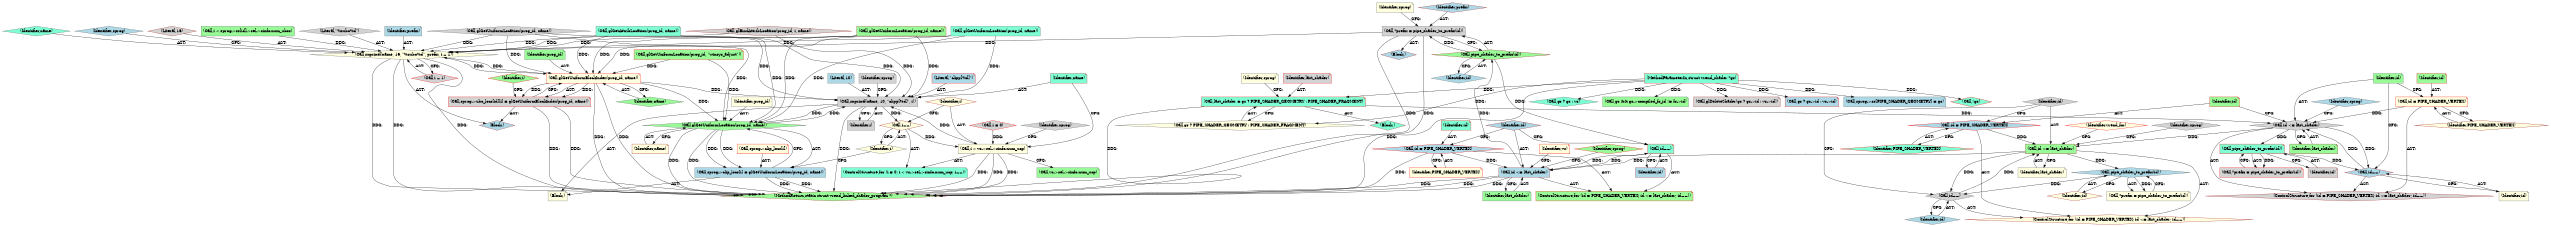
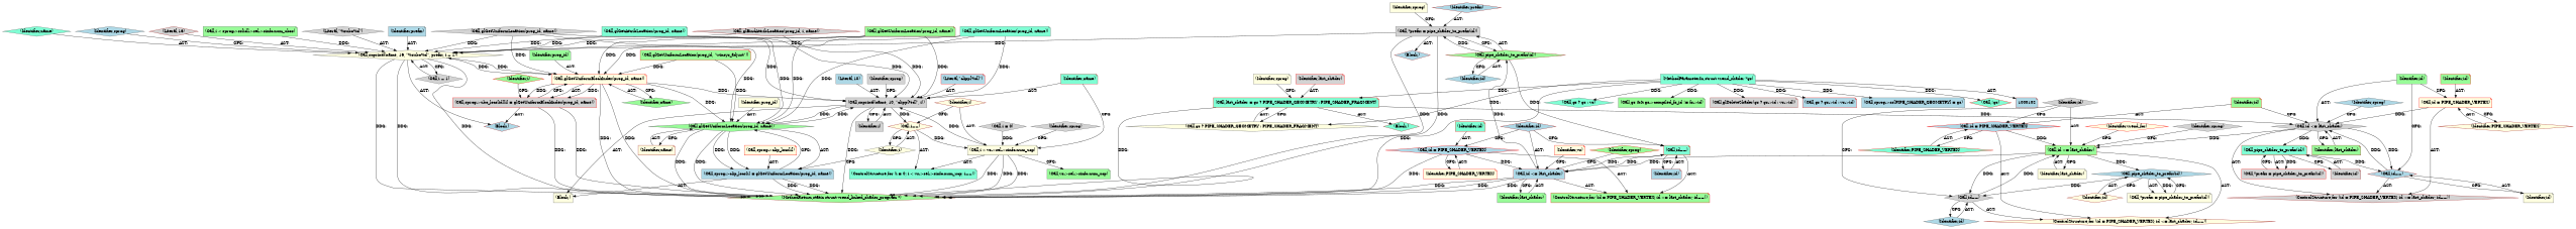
  digraph {
    fontname="DejaVu Serif"
    node [color=gray40 fillcolor=lightyellow fontname="DejaVu Serif" shape=note style=filled]
    edge [fontname="DejaVu Serif"]
    n1 [fillcolor=lightgrey label="(Call,*prefix = pipe_shader_to_prefix(id))"]
    n2 [color=brown fillcolor=palegreen label="(Call,pipe_shader_to_prefix(id))" shape=diamond]
    n3 [label="(Call,snprintf(name, 16, \"%subo%d\", prefix, i + 1))" shape=diamond]
    n4 [color=brown fillcolor=lightblue label="(Block,)" shape=diamond]
    n5 [color=brown fillcolor=palegreen label="(MethodReturn,static struct vrend_linked_shader_program *)" shape=diamond]
    n6 [color=red fillcolor=aquamarine label="(Call,id++)"]
    n7 [fillcolor=lightblue label="(Identifier,id)" shape=diamond]
    n8 [color=red label="(Call,glGetUniformBlockIndex(prog_id, name))"]
-   n9 [color=red fillcolor=lightgrey label="(Call,i + 1)" shape=diamond]
+   n9 [fillcolor=lightgrey label="(Call,i + 1)" shape=diamond]
    n10 [color=brown fillcolor=lightblue label="(Block,)" shape=diamond]
    n11 [color=brown fillcolor=lightblue label="(Call,id <= last_shader)"]
    n12 [color=red fillcolor=palegreen label="(ControlStructure,for (id = PIPE_SHADER_VERTEX; id <= last_shader; id++))"]
    n13 [color=brown fillcolor=lightblue label="(Identifier,id)"]
    n14 [fillcolor=palegreen label="(Identifier,last_shader)"]
    n15 [color=red fillcolor=lightblue label="(Call,id = PIPE_SHADER_VERTEX)" shape=diamond]
    n16 [color=red label="(Identifier,PIPE_SHADER_VERTEX)"]
    n17 [color=brown fillcolor=palegreen label="(Call,id <= last_shader)"]
    n18 [fillcolor=lightgrey label="(Call,id++)" shape=diamond]
    n19 [fillcolor=lightblue label="(Call,pipe_shader_to_prefix(id))" shape=diamond]
    n20 [label="(Identifier,last_shader)"]
    n21 [color=brown label="(ControlStructure,for (id = PIPE_SHADER_VERTEX; id <= last_shader; id++))" shape=diamond]
    n22 [fillcolor=lightblue label="(Identifier,id)" shape=diamond]
    n23 [color=brown label="(Identifier,id)" shape=diamond]
    n24 [label="(Call,*prefix = pipe_shader_to_prefix(id))"]
    n25 [color=red fillcolor=lightblue label="(Call,id = PIPE_SHADER_VERTEX)" shape=diamond]
    n26 [color=red fillcolor=aquamarine label="(Identifier,PIPE_SHADER_VERTEX)" shape=diamond]
    n27 [fillcolor=lightgrey label="(Call,id <= last_shader)" shape=diamond]
    n28 [color=brown fillcolor=lightblue label="(Call,id++)" shape=diamond]
    n29 [color=red fillcolor=aquamarine label="(Call,pipe_shader_to_prefix(id))"]
    n30 [color=brown fillcolor=lightgrey label="(ControlStructure,for (id = PIPE_SHADER_VERTEX; id <= last_shader; id++))" shape=diamond]
    n31 [color=brown fillcolor=palegreen label="(Identifier,last_shader)"]
    n32 [label="(Identifier,id)"]
    n33 [color=brown fillcolor=lightgrey label="(Identifier,id)"]
    n34 [color=red fillcolor=lightgrey label="(Call,*prefix = pipe_shader_to_prefix(id))"]
    n35 [color=red label="(Call,id = PIPE_SHADER_VERTEX)"]
    n36 [color=brown label="(Identifier,PIPE_SHADER_VERTEX)" shape=diamond]
    n37 [color=red fillcolor=aquamarine label="(Call,last_shader = gs ? PIPE_SHADER_GEOMETRY : PIPE_SHADER_FRAGMENT)"]
    n38 [label="(Call,gs ? PIPE_SHADER_GEOMETRY : PIPE_SHADER_FRAGMENT)" shape=diamond]
    n39 [color=brown fillcolor=aquamarine label="(Block,)" shape=diamond]
-   n40 [color=red fillcolor=aquamarine label="(MethodParameterIn,struct vrend_shader *gs)"]
+   n40 [fillcolor=aquamarine label="(MethodParameterIn,struct vrend_shader *gs)"]
    n41 [fillcolor=aquamarine label="(Call,gs ? gs : vs)" shape=diamond]
    n42 [fillcolor=palegreen label="(Call,gs && gs->compiled_fs_id != fs->id)"]
    n43 [color=brown fillcolor=lightgrey label="(Call,glDeleteShader(gs ? gs->id : vs->id))"]
    n44 [color=red fillcolor=lightblue label="(Call,gs ? gs->id : vs->id)"]
    n45 [fillcolor=lightblue label="(Call,sprog->ss[PIPE_SHADER_GEOMETRY] = gs)"]
    n46 [color=red fillcolor=aquamarine label="(Call,!gs)" shape=diamond]
+   1000102 [color=brown fillcolor=lightblue]
    n48 [color=red fillcolor=lightgrey label="(Call,sprog->ubo_locs[id][i] = glGetUniformBlockIndex(prog_id, name))"]
    n49 [fillcolor=lightgrey label="(Call,snprintf(name, 10, \"clipp[%d]\", i))"]
    n50 [fillcolor=palegreen label="(Call,glGetUniformLocation(prog_id, name))" shape=diamond]
    n51 [fillcolor=palegreen label="(Identifier,name)" shape=diamond]
    n52 [color=brown label="(Call,i++)" shape=diamond]
    n53 [label="(Block,)"]
    n54 [fillcolor=lightgrey label="(Identifier,i)"]
    n55 [fillcolor=lightblue label="(Call,sprog->clip_locs[i] = glGetUniformLocation(prog_id, name))"]
    n56 [color=brown label="(Identifier,name)"]
    n57 [label="(Call,i < vs->sel->sinfo.num_ucp)"]
    n58 [label="(Identifier,i)" shape=diamond]
    n59 [fillcolor=aquamarine label="(ControlStructure,for (i = 0; i < vs->sel->sinfo.num_ucp; i++))"]
    n60 [fillcolor=palegreen label="(Call,vs->sel->sinfo.num_ucp)"]
    n61 [color=brown fillcolor=lightgrey label="(Literal,16)" shape=diamond]
-   n62 [color=red fillcolor=lightgrey label="(Call,i = 0)" shape=diamond]
+   n62 [fillcolor=lightgrey label="(Call,i = 0)" shape=diamond]
    n63 [color=red fillcolor=lightblue label="(Literal,\"clipp[%d]\")"]
    n64 [color=red label="(Identifier,vrend_for)" shape=diamond]
    n65 [fillcolor=lightblue label="(Literal,10)"]
    n66 [fillcolor=palegreen label="(Identifier,id)"]
    n67 [fillcolor=aquamarine label="(Call,glGetUniformLocation(prog_id, name))"]
    n68 [fillcolor=palegreen label="(Call,i < sprog->ss[id]->sel->sinfo.num_ubos)"]
    n69 [fillcolor=lightgrey label="(Identifier,sprog)" shape=diamond]
    n70 [color=red fillcolor=palegreen label="(Identifier,i)" shape=diamond]
    n71 [fillcolor=lightgrey label="(Identifier,sprog)" shape=diamond]
    n72 [color=brown label="(Identifier,i)" shape=diamond]
    n73 [color=red fillcolor=palegreen label="(Identifier,sprog)" shape=diamond]
    n74 [label="(Identifier,sprog)"]
    n75 [color=red fillcolor=palegreen label="(Identifier,id)"]
    n76 [color=red fillcolor=lightgrey label="(Identifier,last_shader)"]
    n77 [color=red label="(Call,sprog->clip_locs[i])"]
    n78 [fillcolor=lightblue label="(Identifier,prefix)"]
    n79 [label="(Identifier,prog_id)"]
    n80 [fillcolor=lightgrey label="(Identifier,sprog)"]
    n81 [color=brown fillcolor=lightblue label="(Identifier,id)" shape=diamond]
    n82 [fillcolor=aquamarine label="(Identifier,name)" shape=diamond]
    n83 [fillcolor=lightgrey label="(Call,glGetUniformLocation(prog_id, name))" shape=diamond]
    n84 [label="(Identifier,sprog)"]
    n85 [fillcolor=palegreen label="(Identifier,prog_id)"]
    n86 [fillcolor=lightblue label="(Identifier,sprog)" shape=diamond]
    n87 [color=brown fillcolor=lightgrey label="(Call,glBindAttribLocation(prog_id, i, name))" shape=diamond]
    n88 [color=red fillcolor=palegreen label="(Call,glGetUniformLocation(prog_id, \"winsys_adjust\"))"]
    n89 [color=red label="(Identifier,vs)"]
    n90 [fillcolor=lightgrey label="(Identifier,id)" shape=diamond]
    n91 [color=red fillcolor=palegreen label="(Identifier,id)"]
    n92 [color=red fillcolor=aquamarine label="(Identifier,id)"]
    n93 [fillcolor=aquamarine label="(Call,glGetAttribLocation(prog_id, name))"]
    n94 [fillcolor=lightgrey label="(Literal,\"%subo%d\")" shape=diamond]
    n95 [color=brown fillcolor=aquamarine label="(Identifier,name)"]
    n96 [color=brown fillcolor=palegreen label="(Call,glGetUniformLocation(prog_id, name))"]
    n97 [color=brown fillcolor=lightblue label="(Identifier,prefix)" shape=diamond]
    n98 [fillcolor=lightblue label="(Identifier,sprog)" shape=diamond]
    n1 -> n2 [label="CFG: "]
    n1 -> n3 [label="DDG: "]
    n1 -> n4 [label="AST: "]
    n1 -> n5 [label="DDG: "]
    n1 -> n5 [label="DDG: "]
    n2 -> n1 [label="AST: "]
    n2 -> n1 [label="DDG: "]
    n2 -> n6 [label="DDG: "]
    n2 -> n7 [label="CFG: "]
    n3 -> n5 [label="DDG: "]
    n3 -> n5 [label="DDG: "]
    n3 -> n5 [label="DDG: "]
    n3 -> n8 [label="DDG: "]
    n3 -> n9 [label="CFG: "]
    n3 -> n10 [label="AST: "]
    n6 -> n11 [label="DDG: "]
    n6 -> n12 [label="AST: "]
    n6 -> n13 [label="CFG: "]
    n7 -> n2 [label="AST: "]
    n8 -> n3 [label="DDG: "]
    n8 -> n5 [label="DDG: "]
    n8 -> n5 [label="DDG: "]
    n8 -> n48 [label="AST: "]
    n8 -> n48 [label="DDG: "]
    n8 -> n48 [label="DDG: "]
    n8 -> n49 [label="DDG: "]
    n8 -> n50 [label="DDG: "]
    n8 -> n51 [label="CFG: "]
    n9 -> n3 [label="AST: "]
    n11 -> n2 [label="DDG: "]
    n11 -> n5 [label="DDG: "]
    n11 -> n5 [label="DDG: "]
    n11 -> n5 [label="DDG: "]
    n11 -> n6 [label="DDG: "]
    n11 -> n12 [label="AST: "]
    n11 -> n14 [label="CFG: "]
    n13 -> n6 [label="AST: "]
    n14 -> n11 [label="AST: "]
    n15 -> n5 [label="DDG: "]
    n15 -> n11 [label="DDG: "]
    n15 -> n12 [label="AST: "]
    n15 -> n16 [label="CFG: "]
    n16 -> n15 [label="AST: "]
    n17 -> n11 [label="DDG: "]
    n17 -> n18 [label="DDG: "]
    n17 -> n19 [label="DDG: "]
    n17 -> n20 [label="CFG: "]
    n17 -> n21 [label="AST: "]
    n18 -> n17 [label="DDG: "]
    n18 -> n21 [label="AST: "]
    n18 -> n22 [label="CFG: "]
    n19 -> n18 [label="DDG: "]
    n19 -> n23 [label="CFG: "]
    n19 -> n24 [label="AST: "]
    n19 -> n24 [label="DDG: "]
    n20 -> n17 [label="AST: "]
    n22 -> n18 [label="AST: "]
    n23 -> n19 [label="AST: "]
    n24 -> n19 [label="CFG: "]
    n25 -> n17 [label="DDG: "]
    n25 -> n21 [label="AST: "]
    n25 -> n26 [label="CFG: "]
    n26 -> n25 [label="AST: "]
    n27 -> n17 [label="DDG: "]
    n27 -> n28 [label="DDG: "]
    n27 -> n29 [label="DDG: "]
    n27 -> n30 [label="AST: "]
    n27 -> n31 [label="CFG: "]
    n28 -> n27 [label="DDG: "]
    n28 -> n30 [label="AST: "]
    n28 -> n32 [label="CFG: "]
    n29 -> n28 [label="DDG: "]
    n29 -> n33 [label="CFG: "]
    n29 -> n34 [label="AST: "]
    n29 -> n34 [label="DDG: "]
    n31 -> n27 [label="AST: "]
    n32 -> n28 [label="AST: "]
    n33 -> n29 [label="AST: "]
    n34 -> n29 [label="CFG: "]
    n35 -> n27 [label="DDG: "]
    n35 -> n30 [label="AST: "]
    n35 -> n36 [label="CFG: "]
    n36 -> n35 [label="AST: "]
    n37 -> n5 [label="DDG: "]
    n37 -> n27 [label="DDG: "]
    n37 -> n38 [label="CFG: "]
    n37 -> n39 [label="AST: "]
    n38 -> n37 [label="AST: "]
    n40 -> n5 [label="DDG: "]
    n40 -> n37 [label="DDG: "]
    n40 -> n38 [label="DDG: "]
    n40 -> n41 [label="DDG: "]
    n40 -> n42 [label="DDG: "]
    n40 -> n43 [label="DDG: "]
    n40 -> n44 [label="DDG: "]
    n40 -> n45 [label="DDG: "]
    n40 -> n46 [label="DDG: "]
+   n40 -> 1000102 [label="AST: "]
    n48 -> n5 [label="DDG: "]
    n48 -> n5 [label="DDG: "]
    n48 -> n8 [label="CFG: "]
    n48 -> n10 [label="AST: "]
    n49 -> n5 [label="DDG: "]
    n49 -> n50 [label="DDG: "]
    n49 -> n52 [label="DDG: "]
    n49 -> n53 [label="AST: "]
    n49 -> n54 [label="CFG: "]
    n50 -> n5 [label="DDG: "]
    n50 -> n5 [label="DDG: "]
    n50 -> n49 [label="DDG: "]
    n50 -> n55 [label="AST: "]
    n50 -> n55 [label="DDG: "]
    n50 -> n55 [label="DDG: "]
    n50 -> n56 [label="CFG: "]
    n51 -> n8 [label="AST: "]
    n52 -> n57 [label="DDG: "]
    n52 -> n58 [label="CFG: "]
    n52 -> n59 [label="AST: "]
    n54 -> n49 [label="AST: "]
    n55 -> n5 [label="DDG: "]
    n55 -> n5 [label="DDG: "]
    n55 -> n50 [label="CFG: "]
    n55 -> n53 [label="AST: "]
    n56 -> n50 [label="AST: "]
    n57 -> n5 [label="DDG: "]
    n57 -> n5 [label="DDG: "]
    n57 -> n5 [label="DDG: "]
    n57 -> n49 [label="DDG: "]
    n57 -> n59 [label="AST: "]
    n57 -> n60 [label="CFG: "]
    n58 -> n52 [label="AST: "]
    n58 -> n55 [label="CFG: "]
    n61 -> n3 [label="AST: "]
    n62 -> n57 [label="DDG: "]
    n63 -> n49 [label="AST: "]
    n64 -> n17 [label="CFG: "]
    n65 -> n49 [label="AST: "]
    n66 -> n27 [label="AST: "]
    n66 -> n28 [label="CFG: "]
    n66 -> n35 [label="CFG: "]
    n67 -> n3 [label="DDG: "]
    n67 -> n8 [label="DDG: "]
    n67 -> n49 [label="DDG: "]
    n67 -> n50 [label="DDG: "]
    n68 -> n3 [label="DDG: "]
    n69 -> n57 [label="CFG: "]
    n70 -> n48 [label="CFG: "]
    n71 -> n17 [label="CFG: "]
    n72 -> n52 [label="CFG: "]
    n72 -> n57 [label="AST: "]
    n73 -> n11 [label="CFG: "]
    n74 -> n1 [label="CFG: "]
    n75 -> n35 [label="AST: "]
    n76 -> n37 [label="AST: "]
    n77 -> n55 [label="AST: "]
    n78 -> n3 [label="AST: "]
    n79 -> n50 [label="AST: "]
    n80 -> n49 [label="CFG: "]
    n81 -> n6 [label="CFG: "]
    n81 -> n11 [label="AST: "]
    n81 -> n15 [label="CFG: "]
    n82 -> n3 [label="AST: "]
    n83 -> n3 [label="DDG: "]
    n83 -> n8 [label="DDG: "]
    n83 -> n49 [label="DDG: "]
    n83 -> n50 [label="DDG: "]
    n84 -> n37 [label="CFG: "]
    n85 -> n8 [label="AST: "]
    n86 -> n27 [label="CFG: "]
    n87 -> n3 [label="DDG: "]
    n87 -> n49 [label="DDG: "]
    n88 -> n8 [label="DDG: "]
    n88 -> n50 [label="DDG: "]
    n89 -> n11 [label="CFG: "]
    n90 -> n17 [label="AST: "]
    n90 -> n18 [label="CFG: "]
    n90 -> n25 [label="CFG: "]
    n91 -> n25 [label="AST: "]
    n91 -> n27 [label="CFG: "]
    n92 -> n15 [label="AST: "]
    n93 -> n3 [label="DDG: "]
-   n93 -> n8 [label="DDG: "]
    n93 -> n49 [label="DDG: "]
    n93 -> n50 [label="DDG: "]
    n94 -> n3 [label="AST: "]
    n95 -> n49 [label="AST: "]
    n95 -> n57 [label="CFG: "]
    n96 -> n3 [label="DDG: "]
    n96 -> n8 [label="DDG: "]
    n96 -> n49 [label="DDG: "]
    n96 -> n50 [label="DDG: "]
    n97 -> n1 [label="AST: "]
    n98 -> n3 [label="CFG: "]
  }
